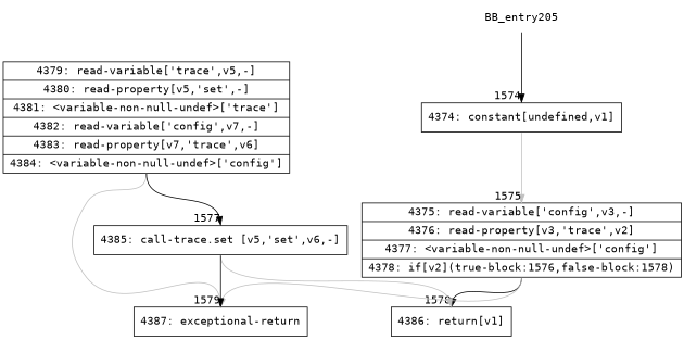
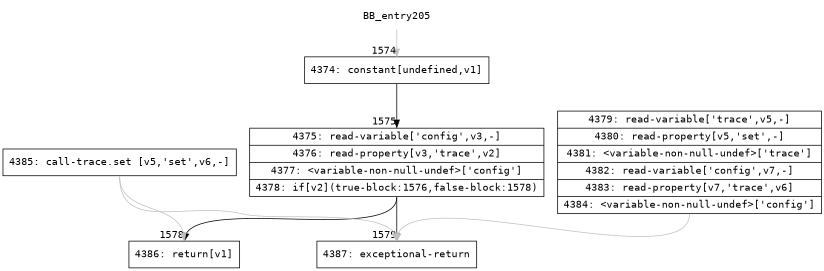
  digraph {
    fontname="DejaVu Sans Mono"
    rankdir=TD
    node [fontname="DejaVu Sans Mono" shape=record]
    edge [fontname="DejaVu Sans Mono" headport=n tailport=s]
    n1 [label=BB_entry205 shape=none]
    n2 [label="{4374: constant[undefined,v1]}"]
    n3 [label="{4375: read-variable['config',v3,-]|4376: read-property[v3,'trace',v2]|4377: \<variable-non-null-undef\>['config']|4378: if[v2](true-block:1576,false-block:1578)}"]
    n4 [label="{4386: return[v1]}"]
    n5 [label="{4387: exceptional-return}"]
    n6 [label="{4379: read-variable['trace',v5,-]|4380: read-property[v5,'set',-]|4381: \<variable-non-null-undef\>['trace']|4382: read-variable['config',v7,-]|4383: read-property[v7,'trace',v6]|4384: \<variable-non-null-undef\>['config']}"]
    n7 [label="{4385: call-trace.set [v5,'set',v6,-]}"]
-   n1 -> n2 [headlabel="    1574"]
-   n2 -> n3 [headlabel="      1575" color=gray]
+   n1 -> n2 [headlabel="    1574" color=gray]
+   n2 -> n3 [headlabel="      1575"]
    n3 -> n4 [headlabel="      1578"]
-   n3 -> n5 [color=gray headlabel="      1579"]
+   n3 -> n5 [color=black headlabel="      1579"]
    n6 -> n5 [color=gray]
-   n6 -> n7 [headlabel="      1577"]
    n7 -> n4 [color=gray]
-   n7 -> n5 [color=black]
+   n7 -> n5 [color=gray]
  }
